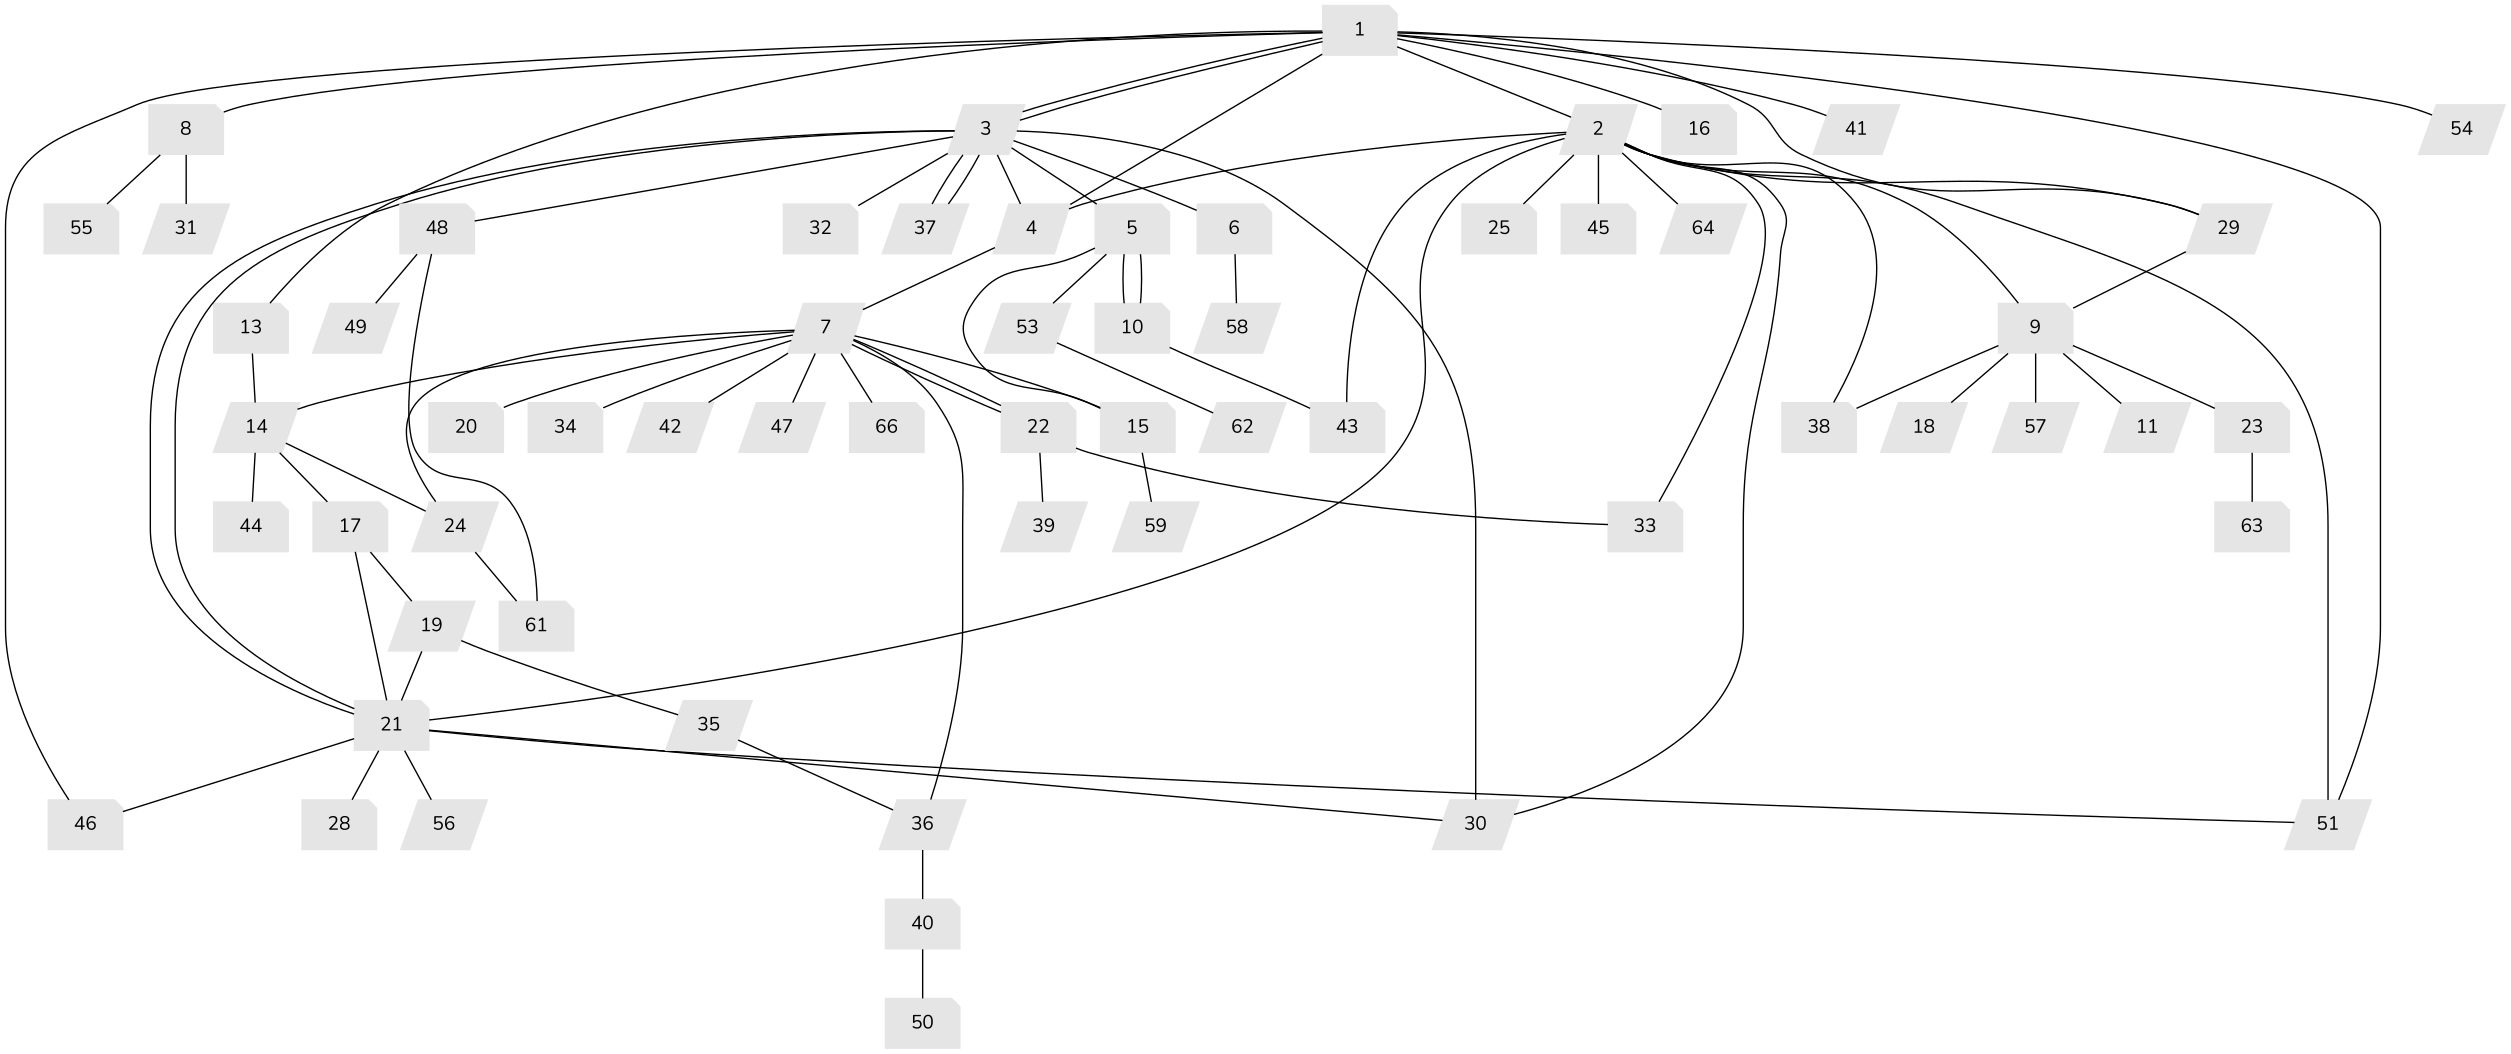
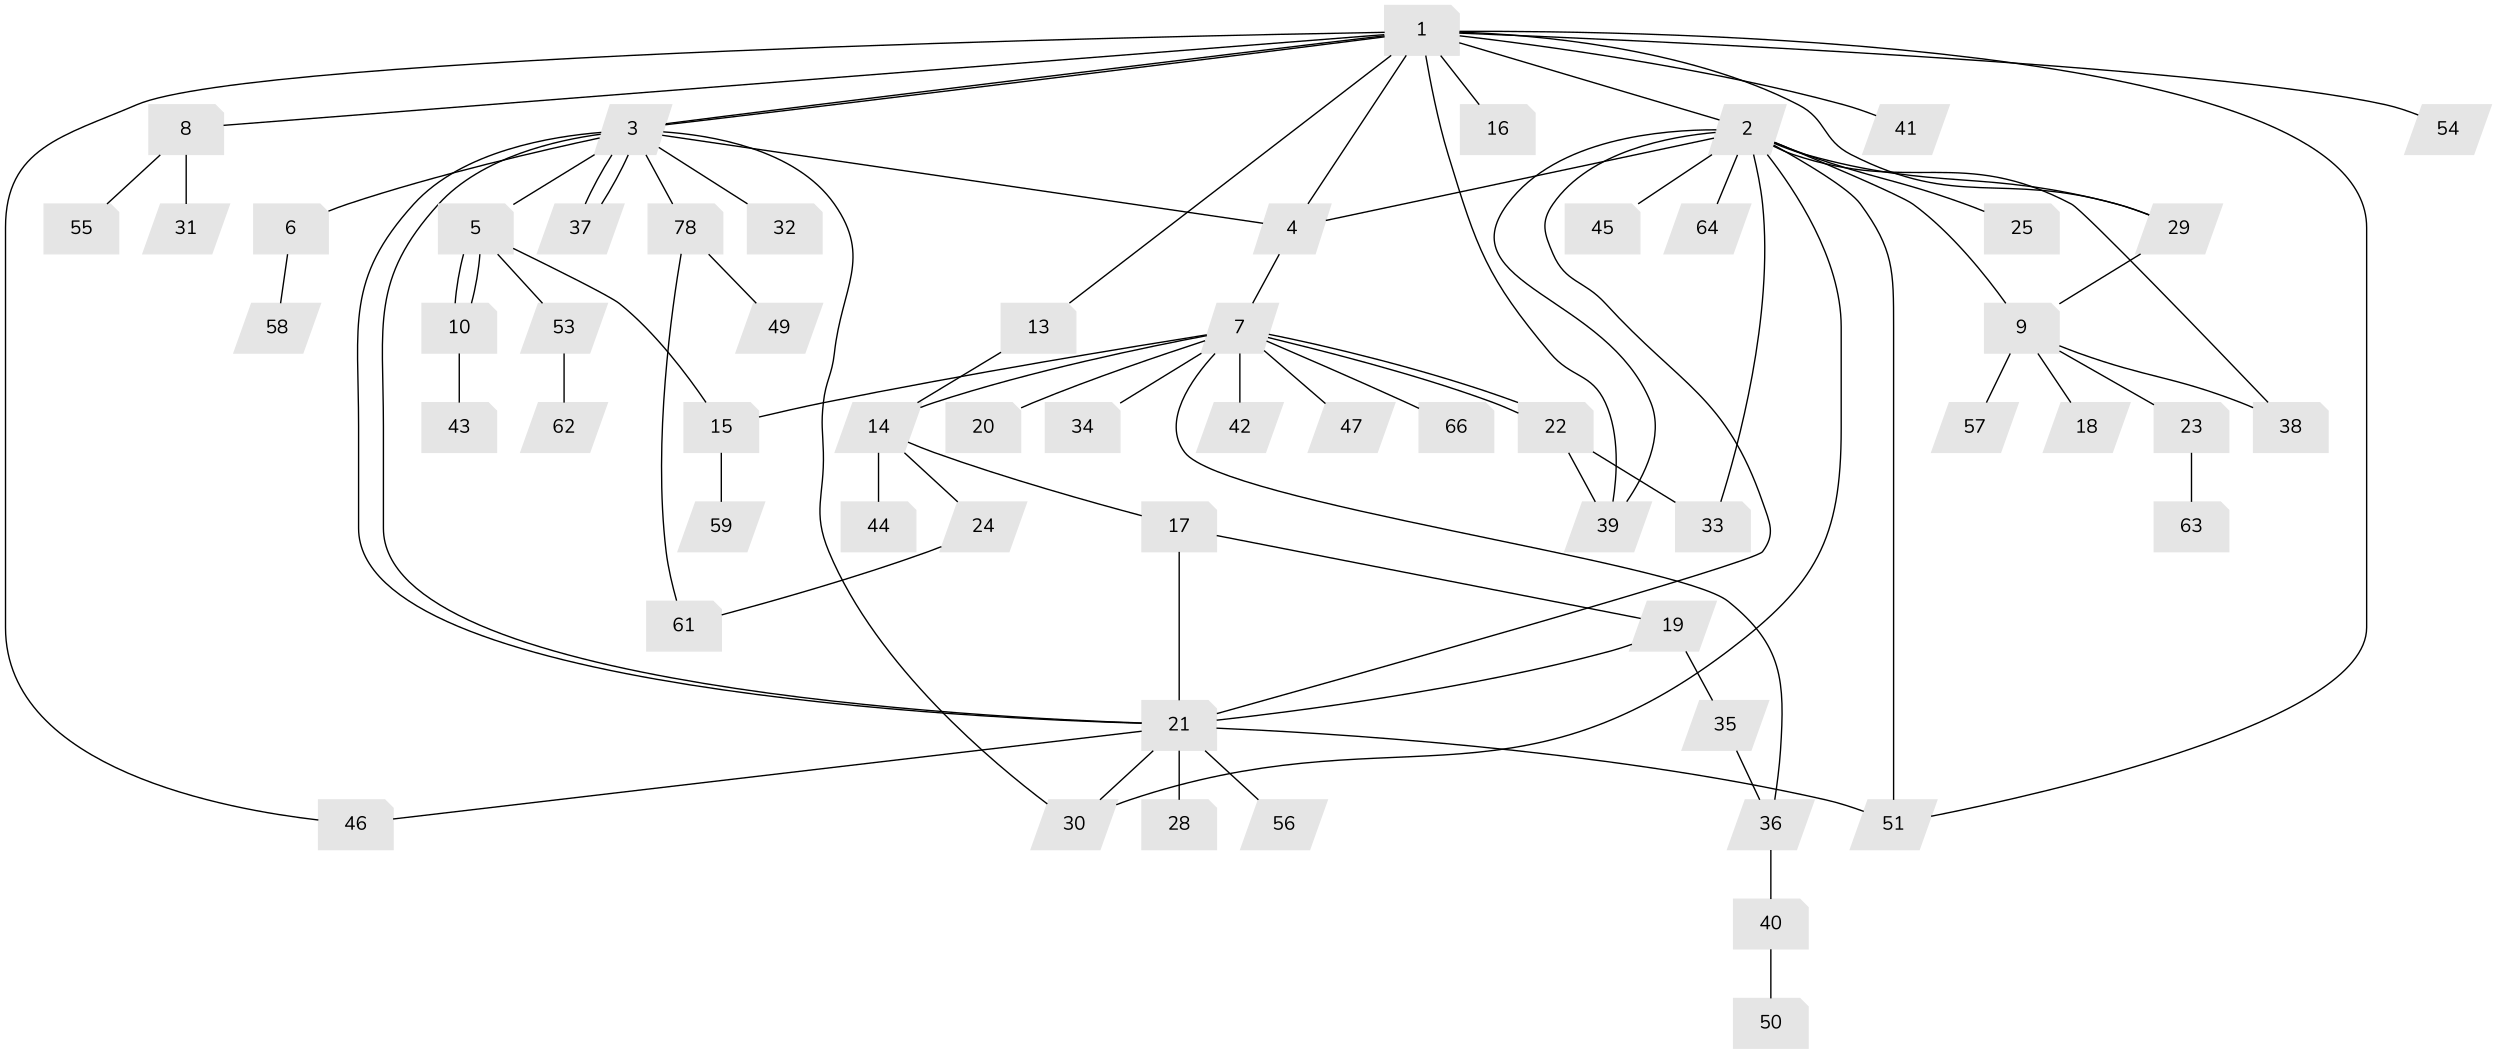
  graph {
    fontname=Nunito
    node [color=gray90 fontname=Nunito shape=note style=filled]
    edge [fontname=Nunito]
    2 [shape=parallelogram]
    1
    3 [shape=parallelogram]
    4 [shape=parallelogram]
    8
    13
    16
    29 [shape=parallelogram]
    39 [shape=parallelogram]
    41 [shape=parallelogram]
    46
    51 [shape=parallelogram]
    54 [shape=parallelogram]
    9
    21
    25
    30 [shape=parallelogram]
    33
    38
    43
    45
    64 [shape=parallelogram]
    5
    6
    32
    37 [shape=parallelogram]
-   48
+   48 [label=78]
    7 [shape=parallelogram]
    31 [shape=parallelogram]
    55
-   11 [shape=parallelogram]
    18 [shape=parallelogram]
    23
    57 [shape=parallelogram]
    14 [shape=parallelogram]
    28
    56 [shape=parallelogram]
    10
    15
    53 [shape=parallelogram]
    58 [shape=parallelogram]
    49 [shape=parallelogram]
    61
    20
    22
    24 [shape=parallelogram]
    34
    36 [shape=parallelogram]
    42 [shape=parallelogram]
    47 [shape=parallelogram]
    n51 [label=66]
    59 [shape=parallelogram]
    62 [shape=parallelogram]
    17
    44
    40
    63
    19 [shape=parallelogram]
    35 [shape=parallelogram]
    50
    2 -- 4
    2 -- 29
    2 -- 51
    2 -- 9
    2 -- 21
    2 -- 25
    2 -- 30
    2 -- 33
    2 -- 38
-   2 -- 43
+   2 -- 39
    2 -- 45
    2 -- 64
    1 -- 2
    1 -- 3
    1 -- 3
    1 -- 4
    1 -- 8
    1 -- 13
    1 -- 16
    1 -- 29
+   1 -- 39
    1 -- 41
    1 -- 46
    1 -- 51
    1 -- 54
    3 -- 4
    3 -- 21
    3 -- 21
    3 -- 30
    3 -- 5
    3 -- 6
    3 -- 32
    3 -- 37
    3 -- 37
    3 -- 48
    4 -- 7
    8 -- 31
    8 -- 55
    13 -- 14
    29 -- 9
    9 -- 38
-   9 -- 11
    9 -- 18
    9 -- 23
    9 -- 57
    21 -- 46
    21 -- 51
    21 -- 30
    21 -- 28
    21 -- 56
    5 -- 10
    5 -- 10
    5 -- 15
    5 -- 53
    6 -- 58
    48 -- 49
    48 -- 61
    7 -- 14
    7 -- 15
    7 -- 20
    7 -- 22
    7 -- 22
-   7 -- 24
    7 -- 34
    7 -- 36
    7 -- 42
    7 -- 47
    7 -- n51
    23 -- 63
    14 -- 24
    14 -- 17
    14 -- 44
    10 -- 43
    15 -- 59
    53 -- 62
    22 -- 39
    22 -- 33
    24 -- 61
    36 -- 40
    17 -- 21
    17 -- 19
    40 -- 50
    19 -- 21
    19 -- 35
    35 -- 36
  }
